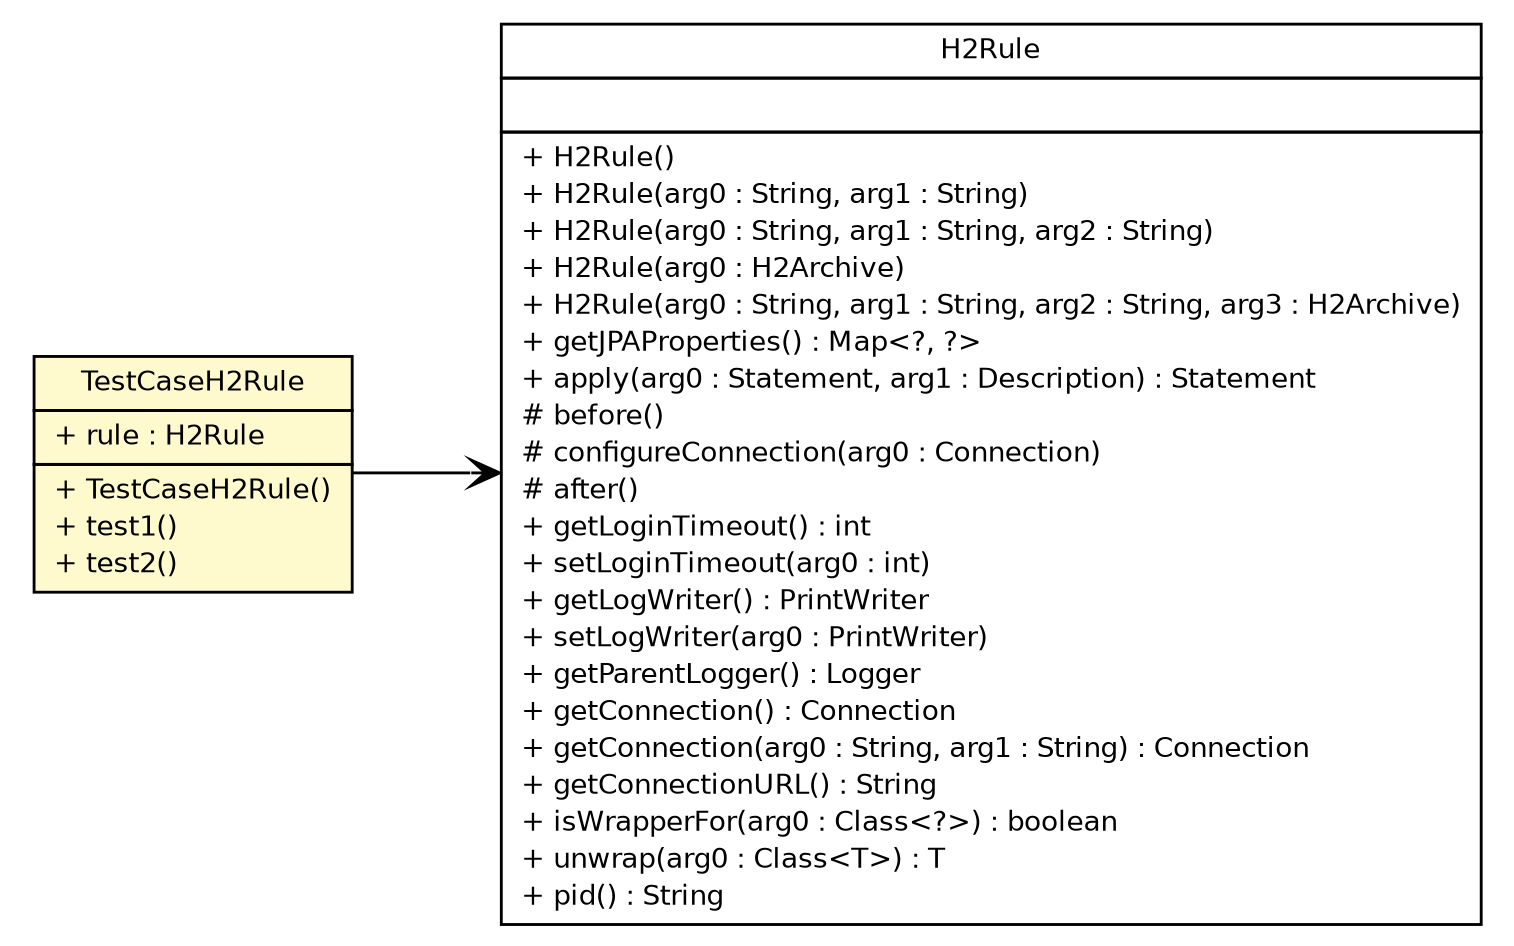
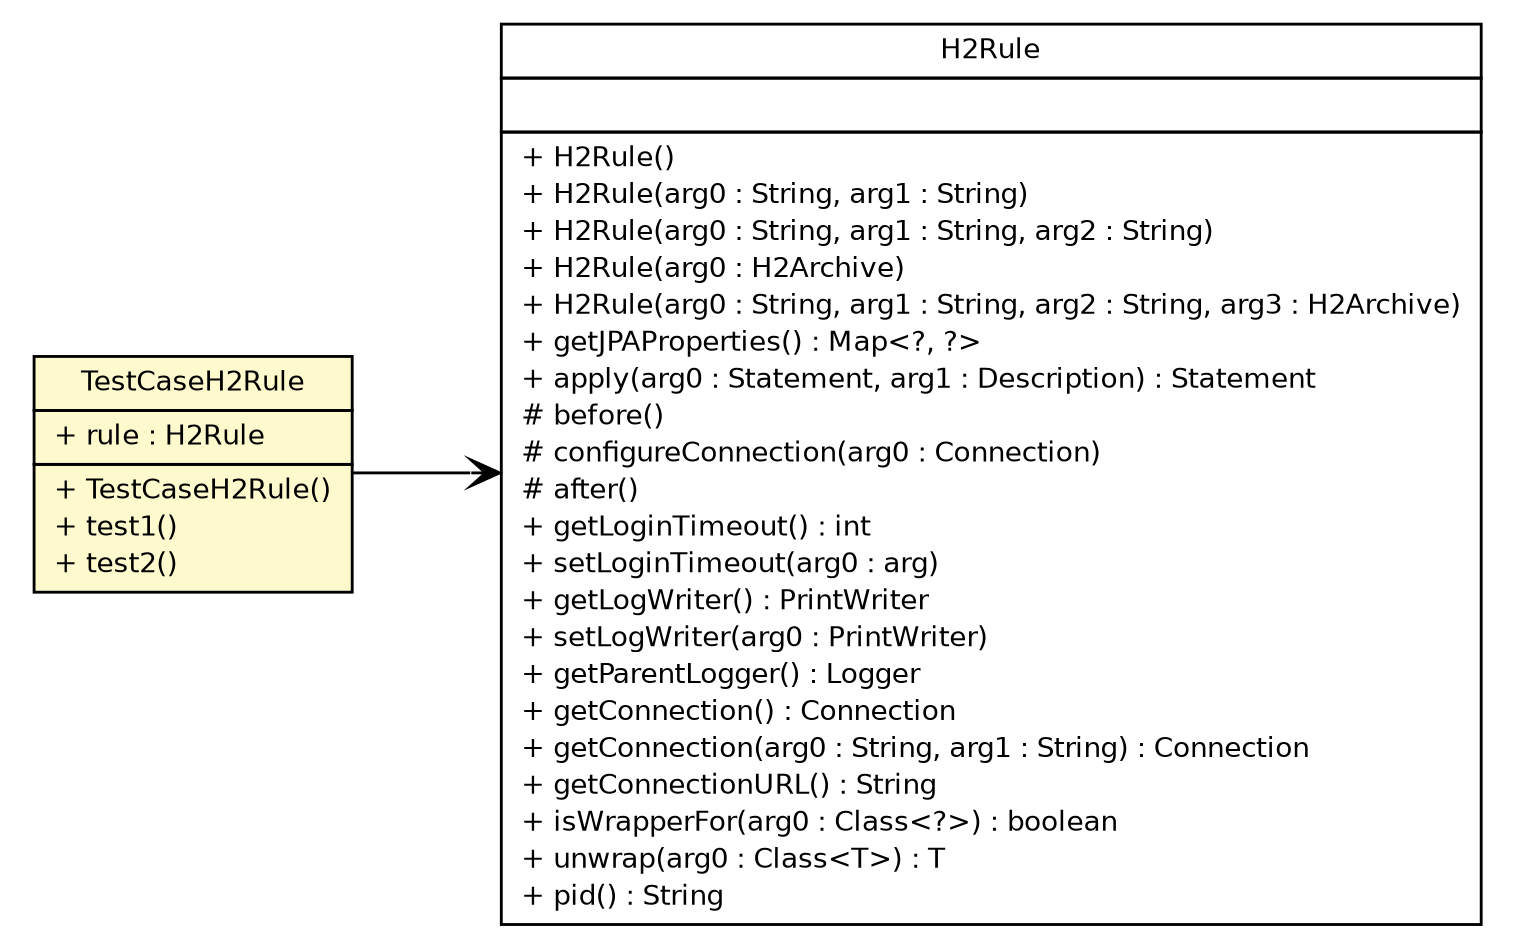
  digraph {
    nodesep=0.25
    ranksep=0.5
    rankdir=LR
    node [fontcolor=black fontname=Helvetica fontsize=10.0 shape=plaintext]
    n1 [label=<<table title="com.edugility.liquiunit.TestCaseH2Rule" border="0" cellborder="1" cellspacing="0" cellpadding="2" port="p" bgcolor="lemonChiffon" href="./TestCaseH2Rule.html"> 		<tr><td><table border="0" cellspacing="0" cellpadding="1"> <tr><td align="center" balign="center"> TestCaseH2Rule </td></tr> 		</table></td></tr> 		<tr><td><table border="0" cellspacing="0" cellpadding="1"> <tr><td align="left" balign="left"> + rule : H2Rule </td></tr> 		</table></td></tr> 		<tr><td><table border="0" cellspacing="0" cellpadding="1"> <tr><td align="left" balign="left"> + TestCaseH2Rule() </td></tr> <tr><td align="left" balign="left"> + test1() </td></tr> <tr><td align="left" balign="left"> + test2() </td></tr> 		</table></td></tr> 		</table>>]
-   n2 [label=<<table title="com.edugility.liquiunit.H2Rule" border="0" cellborder="1" cellspacing="0" cellpadding="2" port="p"> 		<tr><td><table border="0" cellspacing="0" cellpadding="1"> <tr><td align="center" balign="center"> H2Rule </td></tr> 		</table></td></tr> 		<tr><td><table border="0" cellspacing="0" cellpadding="1"> <tr><td align="left" balign="left">  </td></tr> 		</table></td></tr> 		<tr><td><table border="0" cellspacing="0" cellpadding="1"> <tr><td align="left" balign="left"> + H2Rule() </td></tr> <tr><td align="left" balign="left"> + H2Rule(arg0 : String, arg1 : String) </td></tr> <tr><td align="left" balign="left"> + H2Rule(arg0 : String, arg1 : String, arg2 : String) </td></tr> <tr><td align="left" balign="left"> + H2Rule(arg0 : H2Archive) </td></tr> <tr><td align="left" balign="left"> + H2Rule(arg0 : String, arg1 : String, arg2 : String, arg3 : H2Archive) </td></tr> <tr><td align="left" balign="left"> + getJPAProperties() : Map&lt;?, ?&gt; </td></tr> <tr><td align="left" balign="left"> + apply(arg0 : Statement, arg1 : Description) : Statement </td></tr> <tr><td align="left" balign="left"> # before() </td></tr> <tr><td align="left" balign="left"> # configureConnection(arg0 : Connection) </td></tr> <tr><td align="left" balign="left"> # after() </td></tr> <tr><td align="left" balign="left"> + getLoginTimeout() : int </td></tr> <tr><td align="left" balign="left"> + setLoginTimeout(arg0 : int) </td></tr> <tr><td align="left" balign="left"> + getLogWriter() : PrintWriter </td></tr> <tr><td align="left" balign="left"> + setLogWriter(arg0 : PrintWriter) </td></tr> <tr><td align="left" balign="left"> + getParentLogger() : Logger </td></tr> <tr><td align="left" balign="left"> + getConnection() : Connection </td></tr> <tr><td align="left" balign="left"> + getConnection(arg0 : String, arg1 : String) : Connection </td></tr> <tr><td align="left" balign="left"> + getConnectionURL() : String </td></tr> <tr><td align="left" balign="left"> + isWrapperFor(arg0 : Class&lt;?&gt;) : boolean </td></tr> <tr><td align="left" balign="left"> + unwrap(arg0 : Class&lt;T&gt;) : T </td></tr> <tr><td align="left" balign="left"> + pid() : String </td></tr> 		</table></td></tr> 		</table>>]
+   n2 [label=<<table title="com.edugility.liquiunit.H2Rule" border="0" cellborder="1" cellspacing="0" cellpadding="2" port="p"> 		<tr><td><table border="0" cellspacing="0" cellpadding="1"> <tr><td align="center" balign="center"> H2Rule </td></tr> 		</table></td></tr> 		<tr><td><table border="0" cellspacing="0" cellpadding="1"> <tr><td align="left" balign="left">  </td></tr> 		</table></td></tr> 		<tr><td><table border="0" cellspacing="0" cellpadding="1"> <tr><td align="left" balign="left"> + H2Rule() </td></tr> <tr><td align="left" balign="left"> + H2Rule(arg0 : String, arg1 : String) </td></tr> <tr><td align="left" balign="left"> + H2Rule(arg0 : String, arg1 : String, arg2 : String) </td></tr> <tr><td align="left" balign="left"> + H2Rule(arg0 : H2Archive) </td></tr> <tr><td align="left" balign="left"> + H2Rule(arg0 : String, arg1 : String, arg2 : String, arg3 : H2Archive) </td></tr> <tr><td align="left" balign="left"> + getJPAProperties() : Map&lt;?, ?&gt; </td></tr> <tr><td align="left" balign="left"> + apply(arg0 : Statement, arg1 : Description) : Statement </td></tr> <tr><td align="left" balign="left"> # before() </td></tr> <tr><td align="left" balign="left"> # configureConnection(arg0 : Connection) </td></tr> <tr><td align="left" balign="left"> # after() </td></tr> <tr><td align="left" balign="left"> + getLoginTimeout() : int </td></tr> <tr><td align="left" balign="left"> + setLoginTimeout(arg0 : arg) </td></tr> <tr><td align="left" balign="left"> + getLogWriter() : PrintWriter </td></tr> <tr><td align="left" balign="left"> + setLogWriter(arg0 : PrintWriter) </td></tr> <tr><td align="left" balign="left"> + getParentLogger() : Logger </td></tr> <tr><td align="left" balign="left"> + getConnection() : Connection </td></tr> <tr><td align="left" balign="left"> + getConnection(arg0 : String, arg1 : String) : Connection </td></tr> <tr><td align="left" balign="left"> + getConnectionURL() : String </td></tr> <tr><td align="left" balign="left"> + isWrapperFor(arg0 : Class&lt;?&gt;) : boolean </td></tr> <tr><td align="left" balign="left"> + unwrap(arg0 : Class&lt;T&gt;) : T </td></tr> <tr><td align="left" balign="left"> + pid() : String </td></tr> 		</table></td></tr> 		</table>>]
    n1 -> n2 [arrowhead=open color=black fontcolor=black fontname=Helvetica fontsize=10.0 headport=p labelfontname=Helvetica labelfontsize=10 tailport=p]
  }
